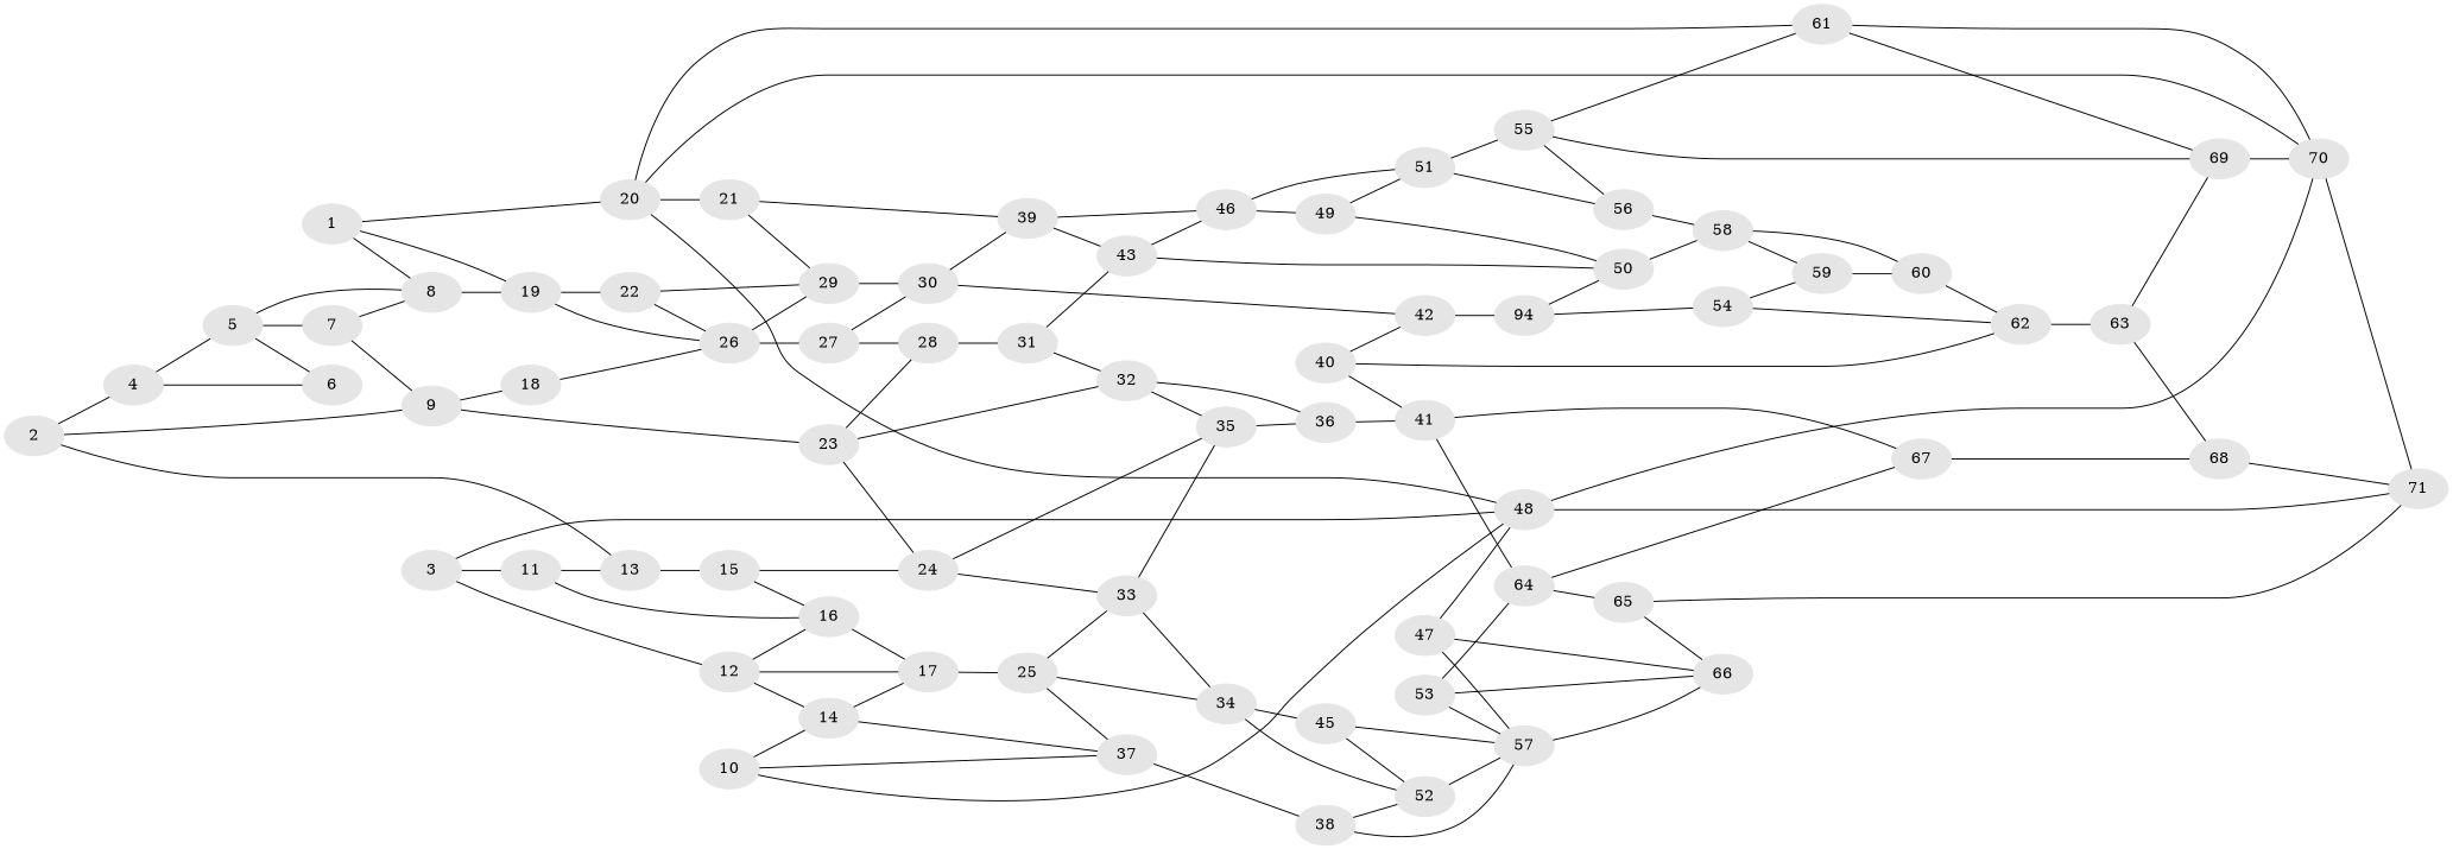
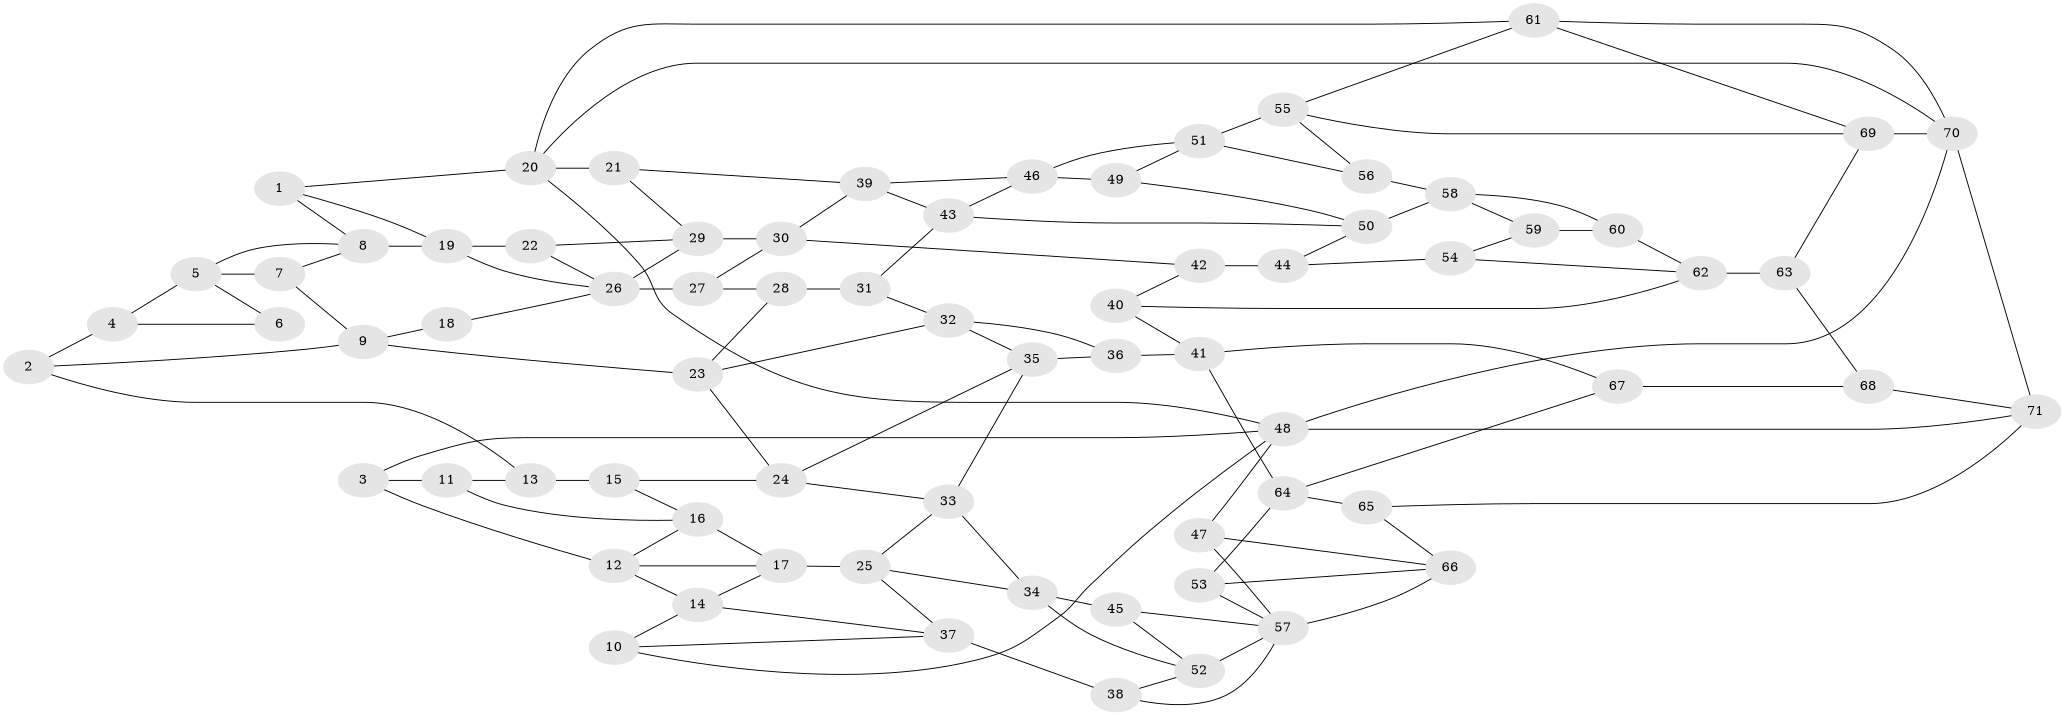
  graph {
    rankdir=LR
    node [color=gray90 style=filled]
    edge [weight=1.0]
    1
    8
    19
    20
    26
    22
    48
    21
    61
    70
    2
    4
    9
    13
    5
    6
    18
    23
    15
    3
    11
    12
    16
    14
    17
    71
    7
    24
    28
    32
    10
    37
    38
    25
    33
    35
    34
    29
    27
    31
    39
    69
    30
    43
    46
    36
    45
    52
    42
-   44 [label=94]
+   44
    41
    57
    64
    67
    66
    50
    49
    51
    40
    62
    63
    65
    68
    54
    58
    59
    55
    56
    47
    60
    53
    1 -- 8
    1 -- 19
    1 -- 20
    8 -- 19
    19 -- 26
    19 -- 22
    20 -- 48
    20 -- 21
    20 -- 61
    20 -- 70
    26 -- 29
    26 -- 27
    22 -- 26 [weight=2.0]
    22 -- 29
    48 -- 70
    48 -- 71
    21 -- 29
    21 -- 39
    61 -- 70
    61 -- 69
    70 -- 71
    2 -- 4
    2 -- 9
    2 -- 13
    4 -- 5
    4 -- 6 [weight=2.0]
    9 -- 18
    9 -- 23
    13 -- 15
    5 -- 8
    5 -- 6
    5 -- 7 [weight=2.0]
    18 -- 26
    23 -- 24
    23 -- 28
    23 -- 32
    15 -- 16
    15 -- 24
    3 -- 48
    3 -- 11 [weight=2.0]
    3 -- 12
    11 -- 13 [weight=2.0]
    11 -- 16
    12 -- 16
    12 -- 14
    12 -- 17
    16 -- 17
    14 -- 17
    14 -- 37
    17 -- 25
    7 -- 8
    7 -- 9
    24 -- 33
    24 -- 35
    28 -- 31
    32 -- 35
    32 -- 36
    10 -- 48
    10 -- 14
    10 -- 37
    37 -- 38
    38 -- 52
    38 -- 57
    25 -- 37
    25 -- 33
    25 -- 34
    33 -- 35
    33 -- 34
    35 -- 36
    34 -- 45
    34 -- 52
    29 -- 30
    27 -- 28
    27 -- 30
    31 -- 32
    31 -- 43
    39 -- 43
    39 -- 46
    69 -- 70
    30 -- 39
    30 -- 42
    43 -- 46
    43 -- 50
    46 -- 49
    46 -- 51
    36 -- 41
    45 -- 52
    45 -- 57
    52 -- 57
    42 -- 44
    44 -- 50
    44 -- 54
    41 -- 64
    41 -- 67
    57 -- 66
    64 -- 67
    64 -- 65
    67 -- 68 [weight=2.0]
    50 -- 58
    49 -- 50
    49 -- 51
    51 -- 55
    51 -- 56
    40 -- 42
    40 -- 41
    40 -- 62
    62 -- 63
    63 -- 69
    63 -- 68
    65 -- 71
    65 -- 66
    68 -- 71
    54 -- 62
    54 -- 59 [weight=2.0]
    58 -- 59
    58 -- 60
    59 -- 60
    55 -- 61
    55 -- 69
    55 -- 56
    56 -- 58
    47 -- 48
    47 -- 57
    47 -- 66
    60 -- 62
    53 -- 57
    53 -- 64
    53 -- 66
  }
